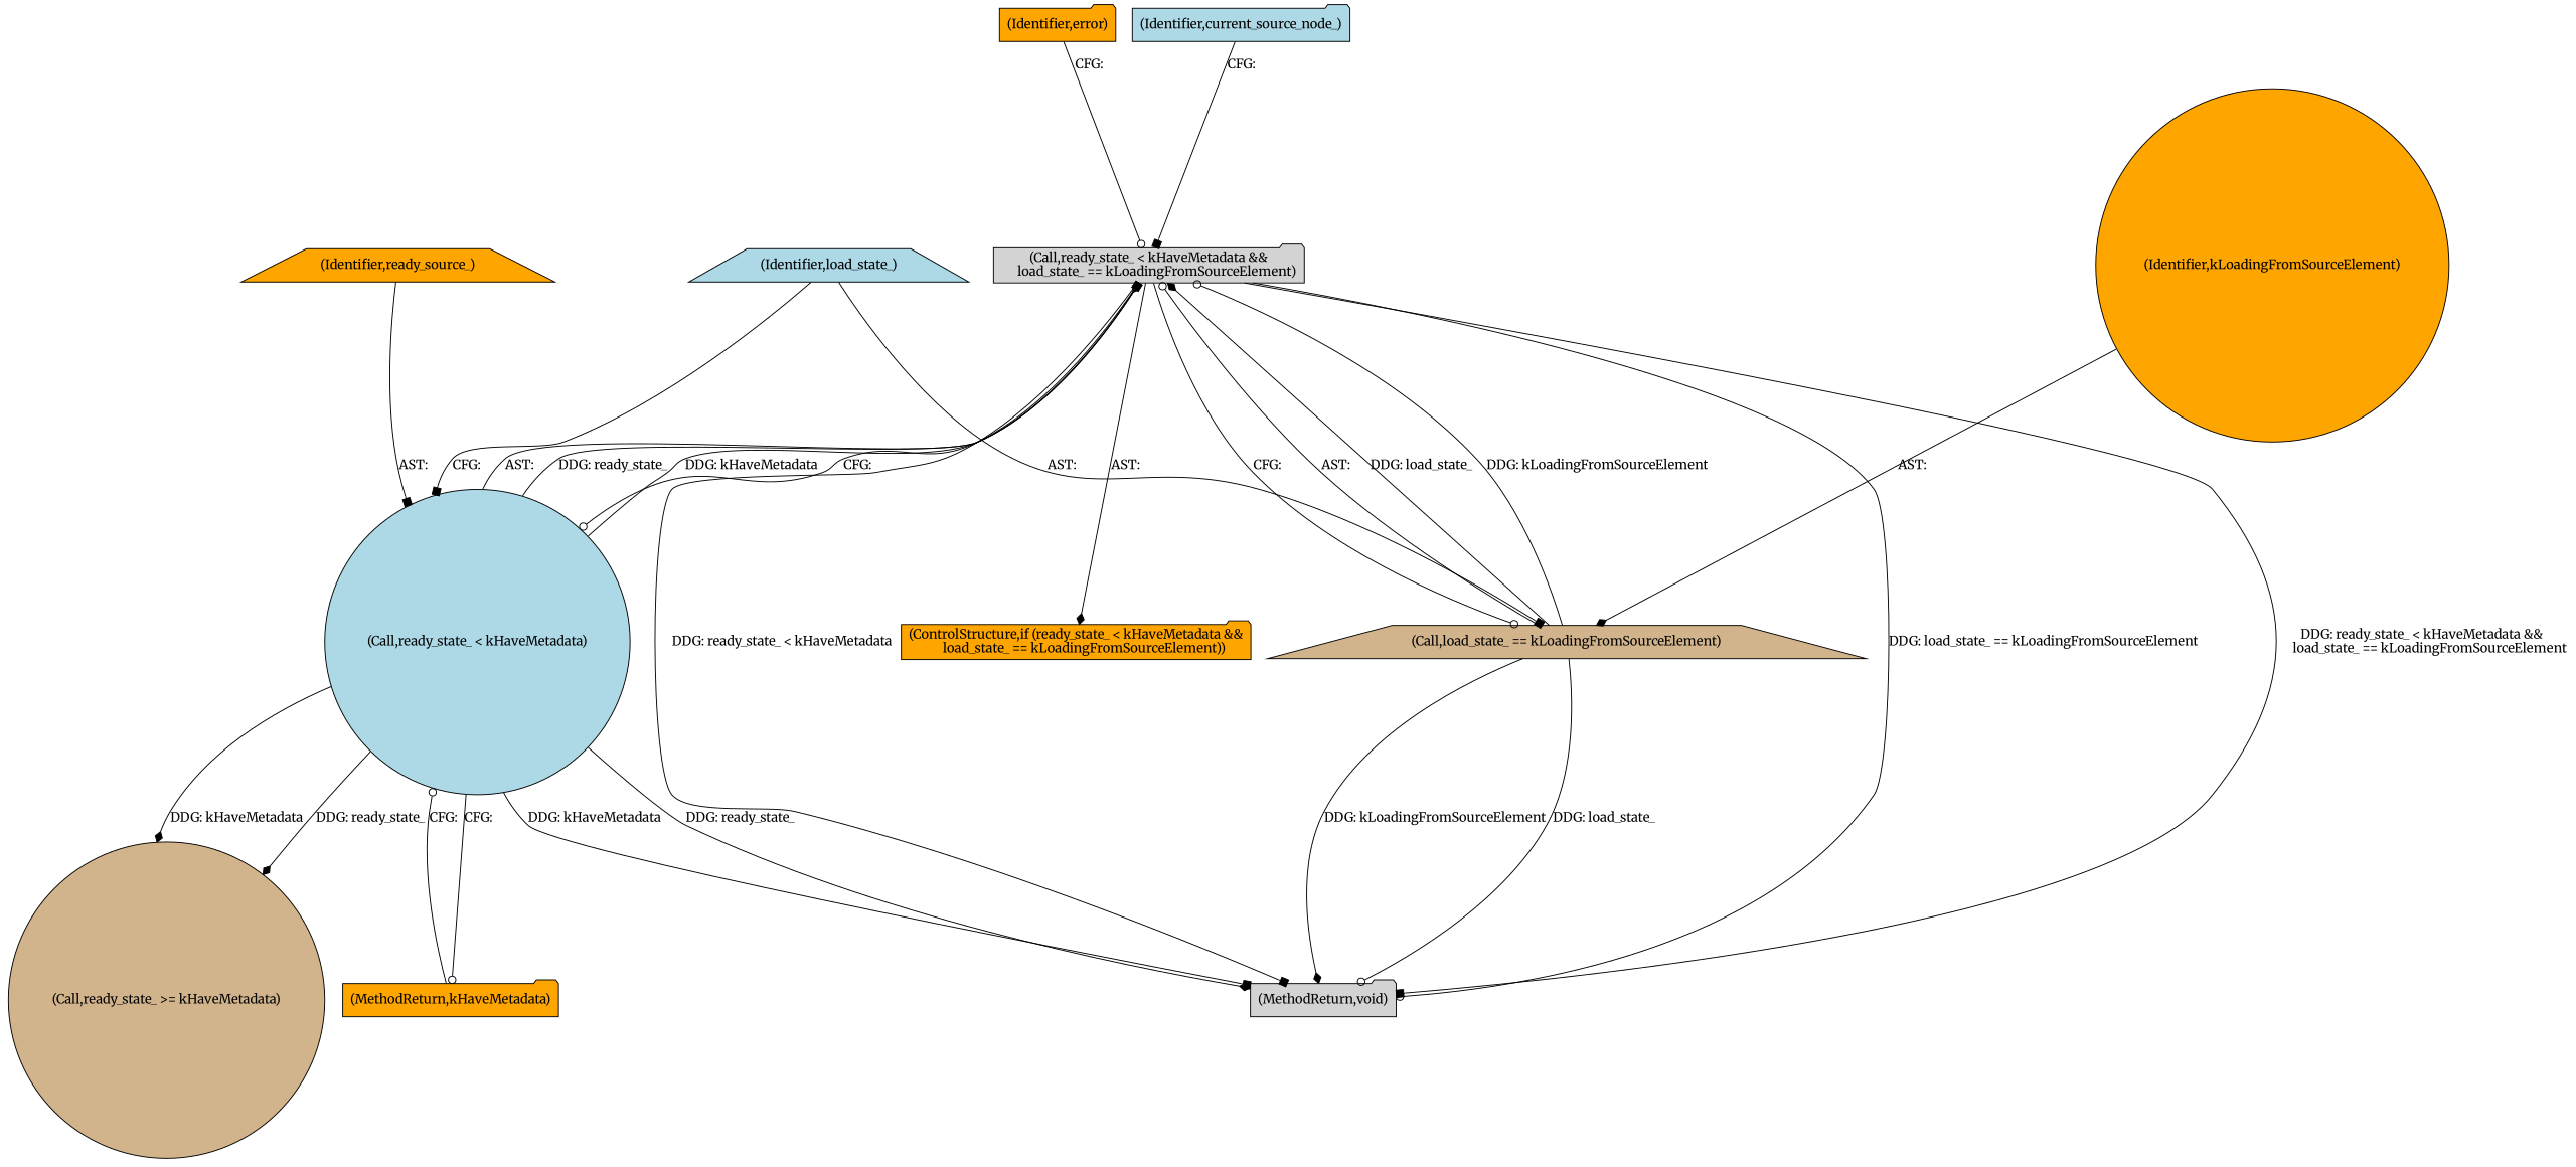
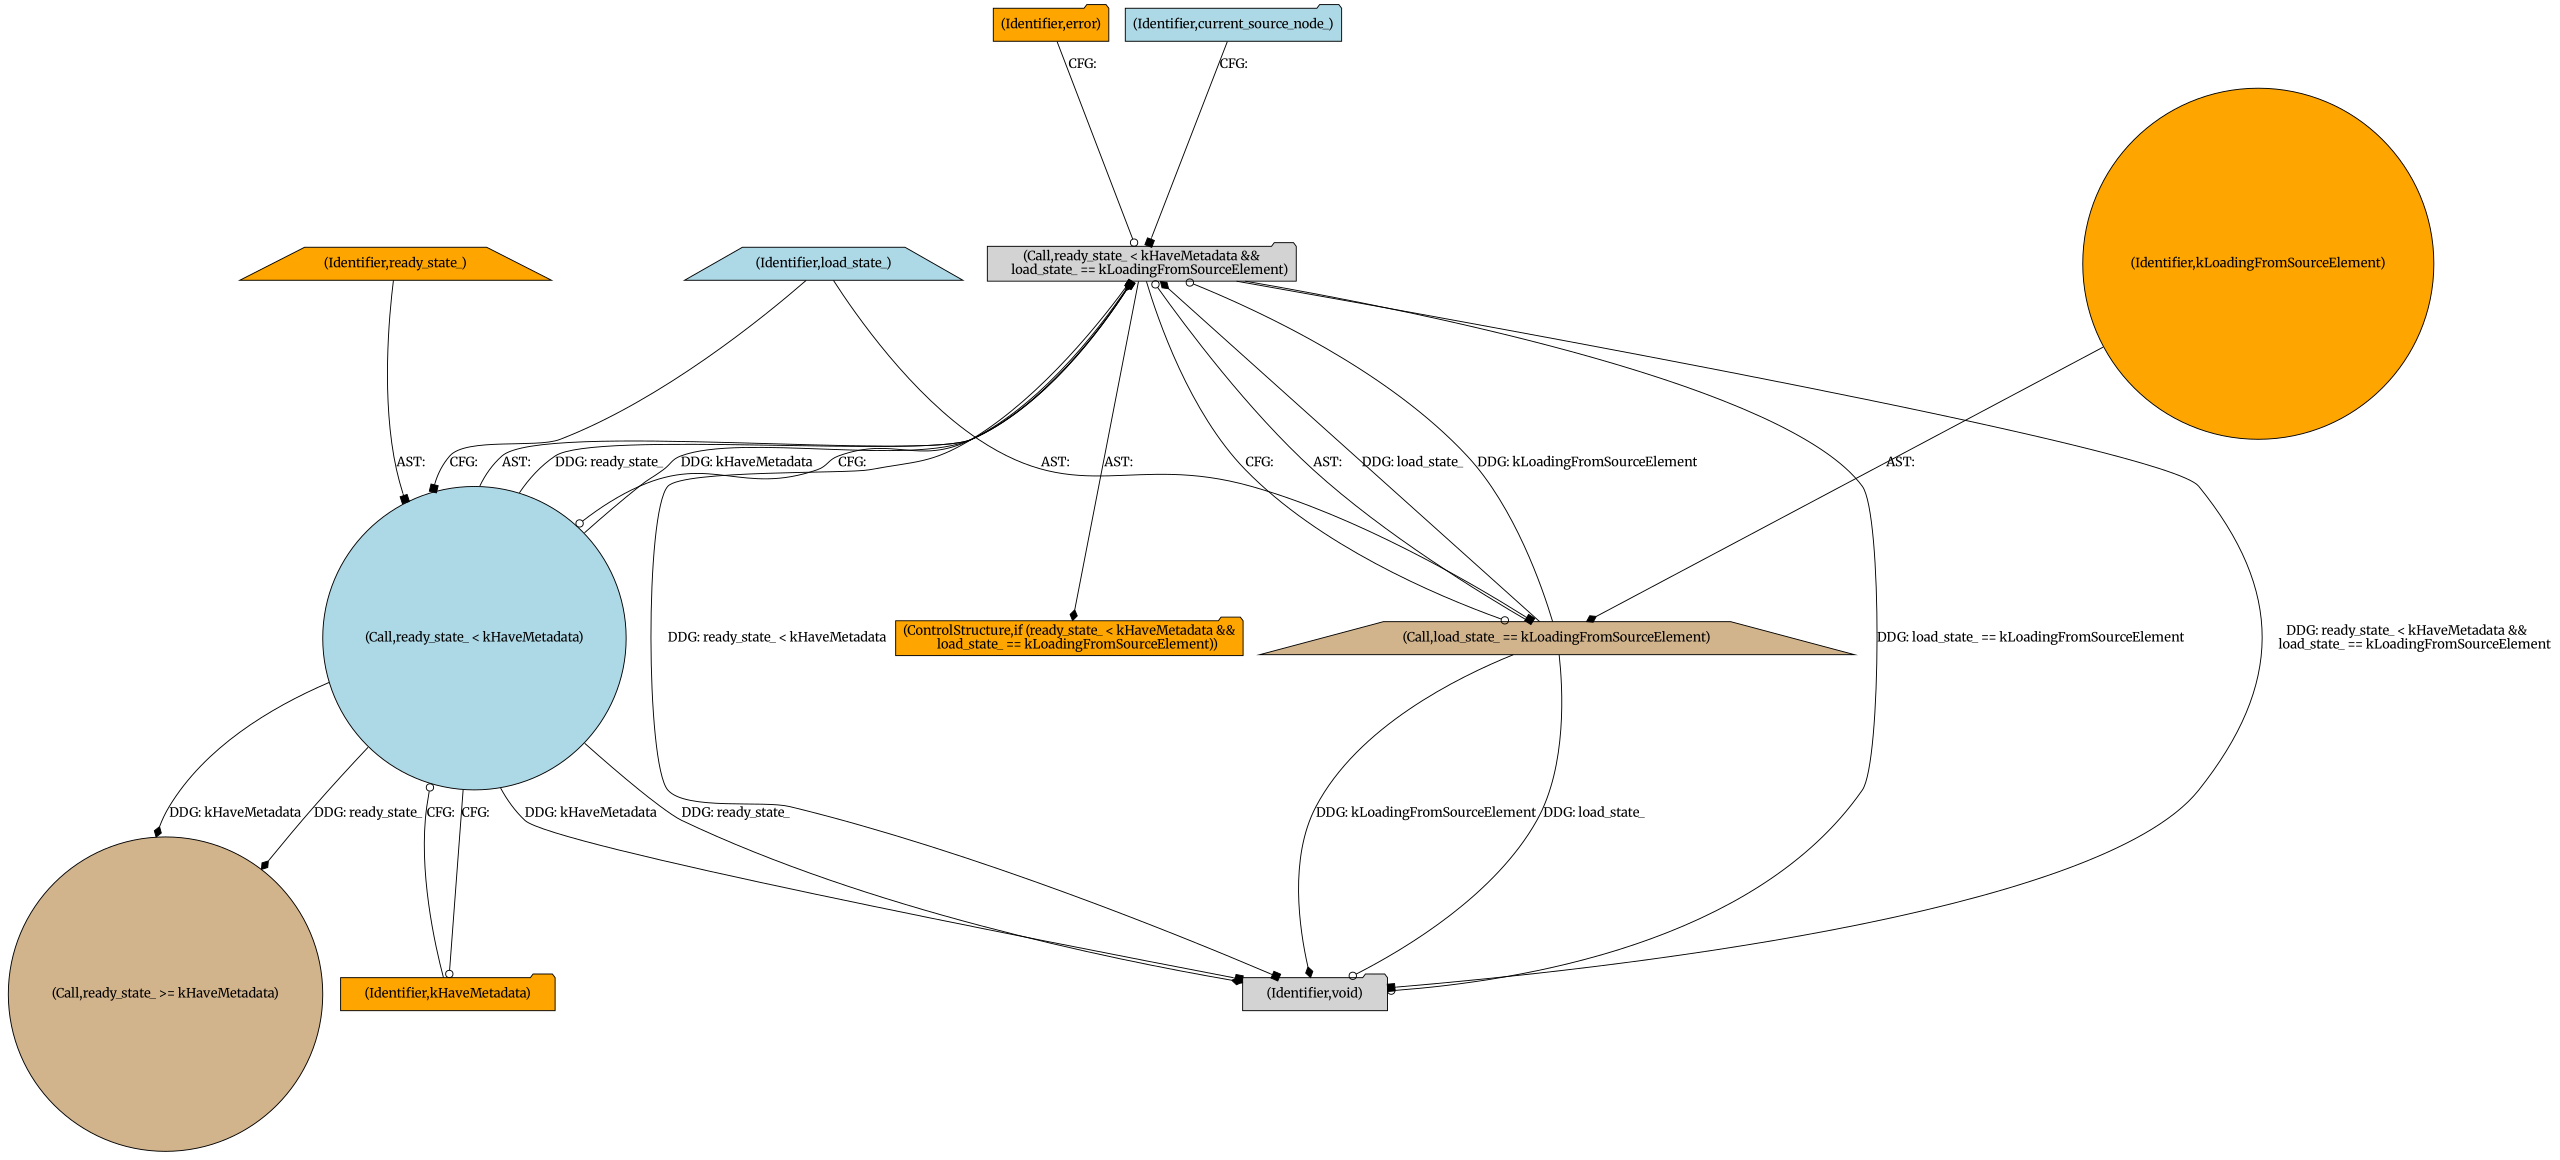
  digraph {
    fontname=Merriweather
    node [fillcolor=orange fontname=Merriweather shape=folder style=filled]
    edge [arrowhead=odot fontname=Merriweather]
    n1 [fillcolor=lightgrey label="(Call,ready_state_ < kHaveMetadata &&\n      load_state_ == kLoadingFromSourceElement)"]
    n2 [fillcolor=lightblue label="(Call,ready_state_ < kHaveMetadata)" shape=circle]
    n3 [fillcolor=tan label="(Call,load_state_ == kLoadingFromSourceElement)" shape=trapezium]
-   n4 [fillcolor=lightgrey label="(MethodReturn,void)"]
+   n4 [fillcolor=lightgrey label="(Identifier,void)"]
    n5 [label="(ControlStructure,if (ready_state_ < kHaveMetadata &&\n      load_state_ == kLoadingFromSourceElement))"]
    n6 [fillcolor=tan label="(Call,ready_state_ >= kHaveMetadata)" shape=circle]
-   n7 [label="(MethodReturn,kHaveMetadata)"]
+   n7 [label="(Identifier,kHaveMetadata)"]
    n8 [label="(Identifier,kLoadingFromSourceElement)" shape=circle]
    n9 [label="(Identifier,error)"]
    n10 [fillcolor=lightblue label="(Identifier,current_source_node_)"]
-   n11 [label="(Identifier,ready_source_)" shape=trapezium]
+   n11 [label="(Identifier,ready_state_)" shape=trapezium]
    n12 [fillcolor=lightblue label="(Identifier,load_state_)" shape=trapezium]
    n1 -> n2 [label="CFG: "]
    n1 -> n3 [label="CFG: "]
    n1 -> n4 [arrowhead=box label="DDG: ready_state_ < kHaveMetadata &&\n      load_state_ == kLoadingFromSourceElement"]
    n1 -> n4 [arrowhead=box label="DDG: ready_state_ < kHaveMetadata"]
    n1 -> n4 [label="DDG: load_state_ == kLoadingFromSourceElement"]
    n1 -> n5 [arrowhead=diamond label="AST: "]
    n2 -> n1 [arrowhead=box label="AST: "]
    n2 -> n1 [arrowhead=box label="DDG: ready_state_"]
    n2 -> n1 [arrowhead=diamond label="DDG: kHaveMetadata"]
    n2 -> n4 [arrowhead=diamond label="DDG: ready_state_"]
    n2 -> n4 [arrowhead=box label="DDG: kHaveMetadata"]
    n2 -> n6 [arrowhead=diamond label="DDG: ready_state_"]
    n2 -> n6 [arrowhead=diamond label="DDG: kHaveMetadata"]
    n2 -> n7 [label="CFG: "]
    n3 -> n1 [label="AST: "]
    n3 -> n1 [arrowhead=diamond label="DDG: load_state_"]
    n3 -> n1 [label="DDG: kLoadingFromSourceElement"]
    n3 -> n4 [arrowhead=diamond label="DDG: kLoadingFromSourceElement"]
    n3 -> n4 [label="DDG: load_state_"]
    n7 -> n2 [label="CFG: "]
    n8 -> n3 [arrowhead=diamond label="AST: "]
    n9 -> n1 [label="CFG: "]
    n10 -> n1 [arrowhead=box label="CFG: "]
    n11 -> n2 [arrowhead=box label="AST: "]
    n12 -> n2 [arrowhead=box label="CFG: "]
    n12 -> n3 [arrowhead=box label="AST: "]
  }
